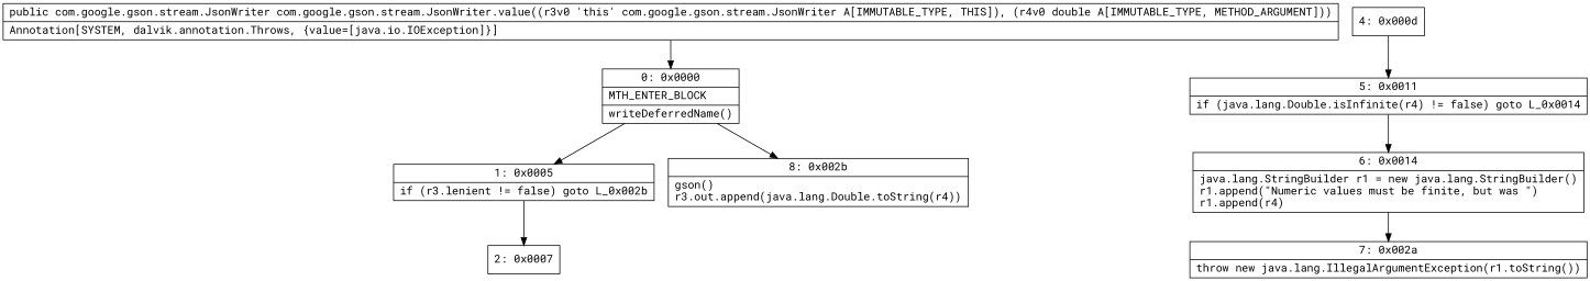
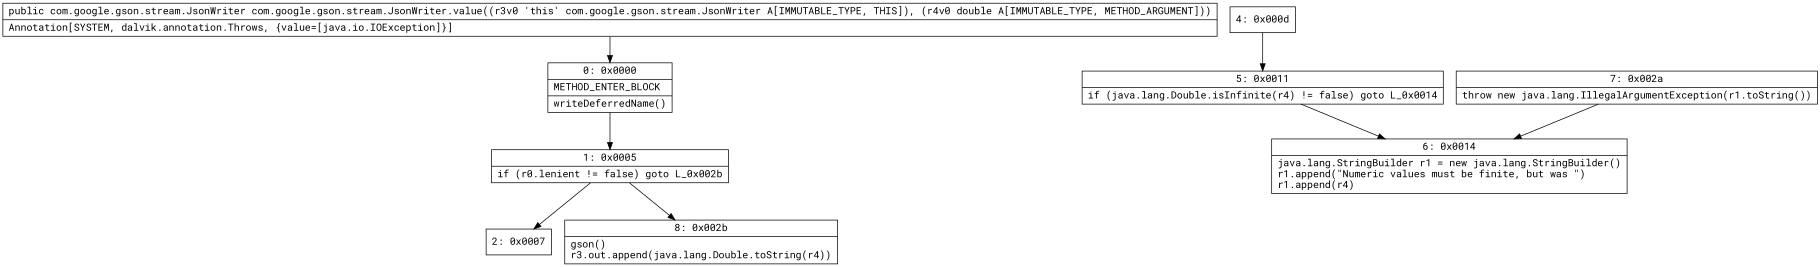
  digraph {
    fontname="Roboto Mono"
    node [fontname="Roboto Mono" shape=record]
    edge [fontname="Roboto Mono"]
-   n1 [label="{0\:\ 0x0000|MTH_ENTER_BLOCK\l|writeDeferredName()\l}"]
-   n2 [label="{1\:\ 0x0005|if (r3.lenient != false) goto L_0x002b\l}"]
+   n1 [label="{0\:\ 0x0000|METHOD_ENTER_BLOCK\l|writeDeferredName()\l}"]
+   n2 [label="{1\:\ 0x0005|if (r0.lenient != false) goto L_0x002b\l}"]
    n3 [label="{2\:\ 0x0007}"]
    n4 [label="{8\:\ 0x002b|gson()\lr3.out.append(java.lang.Double.toString(r4))\l}"]
    n5 [label="{4\:\ 0x000d}"]
    n6 [label="{5\:\ 0x0011|if (java.lang.Double.isInfinite(r4) != false) goto L_0x0014\l}"]
    n7 [label="{6\:\ 0x0014|java.lang.StringBuilder r1 = new java.lang.StringBuilder()\lr1.append(\"Numeric values must be finite, but was \")\lr1.append(r4)\l}"]
    n8 [label="{7\:\ 0x002a|throw new java.lang.IllegalArgumentException(r1.toString())\l}"]
    n9 [label="{public com.google.gson.stream.JsonWriter com.google.gson.stream.JsonWriter.value((r3v0 'this' com.google.gson.stream.JsonWriter A[IMMUTABLE_TYPE, THIS]), (r4v0 double A[IMMUTABLE_TYPE, METHOD_ARGUMENT]))  | Annotation[SYSTEM, dalvik.annotation.Throws, \{value=[java.io.IOException]\}]\l}"]
    n1 -> n2
    n2 -> n3 [style=solid]
-   n1 -> n4
+   n2 -> n4
    n5 -> n6
    n6 -> n7
-   n7 -> n8
+   n8 -> n7
    n9 -> n1
  }
